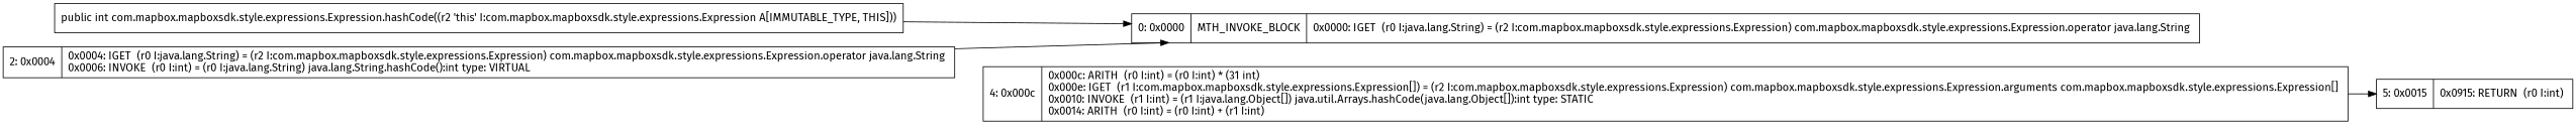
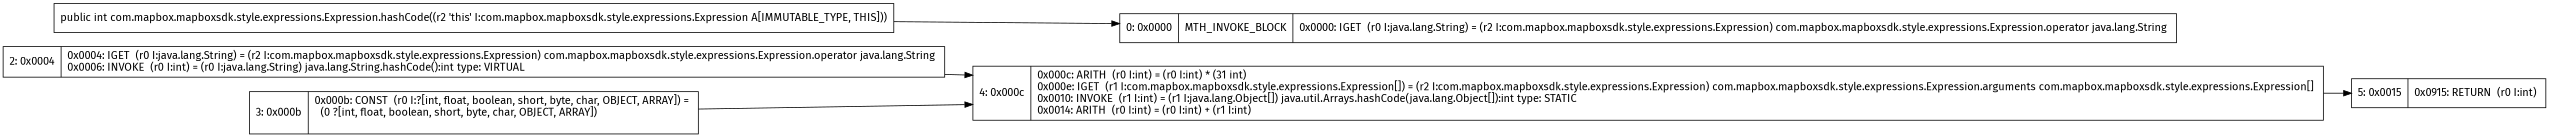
  digraph {
    fontname="Fira Sans"
    rankdir=LR
    node [fontname="Fira Sans" shape=record]
    edge [fontname="Fira Sans"]
    n1 [label="{0\:\ 0x0000|MTH_INVOKE_BLOCK\l|0x0000: IGET  (r0 I:java.lang.String) = (r2 I:com.mapbox.mapboxsdk.style.expressions.Expression) com.mapbox.mapboxsdk.style.expressions.Expression.operator java.lang.String \l}"]
    n2 [label="{2\:\ 0x0004|0x0004: IGET  (r0 I:java.lang.String) = (r2 I:com.mapbox.mapboxsdk.style.expressions.Expression) com.mapbox.mapboxsdk.style.expressions.Expression.operator java.lang.String \l0x0006: INVOKE  (r0 I:int) = (r0 I:java.lang.String) java.lang.String.hashCode():int type: VIRTUAL \l}"]
    n3 [label="{4\:\ 0x000c|0x000c: ARITH  (r0 I:int) = (r0 I:int) * (31 int) \l0x000e: IGET  (r1 I:com.mapbox.mapboxsdk.style.expressions.Expression[]) = (r2 I:com.mapbox.mapboxsdk.style.expressions.Expression) com.mapbox.mapboxsdk.style.expressions.Expression.arguments com.mapbox.mapboxsdk.style.expressions.Expression[] \l0x0010: INVOKE  (r1 I:int) = (r1 I:java.lang.Object[]) java.util.Arrays.hashCode(java.lang.Object[]):int type: STATIC \l0x0014: ARITH  (r0 I:int) = (r0 I:int) + (r1 I:int) \l}"]
+   n4 [label="{3\:\ 0x000b|0x000b: CONST  (r0 I:?[int, float, boolean, short, byte, char, OBJECT, ARRAY]) = \l  (0 ?[int, float, boolean, short, byte, char, OBJECT, ARRAY])\l \l}"]
    n5 [label="{5\:\ 0x0015|0x0915: RETURN  (r0 I:int) \l}"]
    n6 [label="{public int com.mapbox.mapboxsdk.style.expressions.Expression.hashCode((r2 'this' I:com.mapbox.mapboxsdk.style.expressions.Expression A[IMMUTABLE_TYPE, THIS])) }"]
-   n2 -> n1
+   n2 -> n3
    n3 -> n5
+   n4 -> n3
    n6 -> n1
  }
